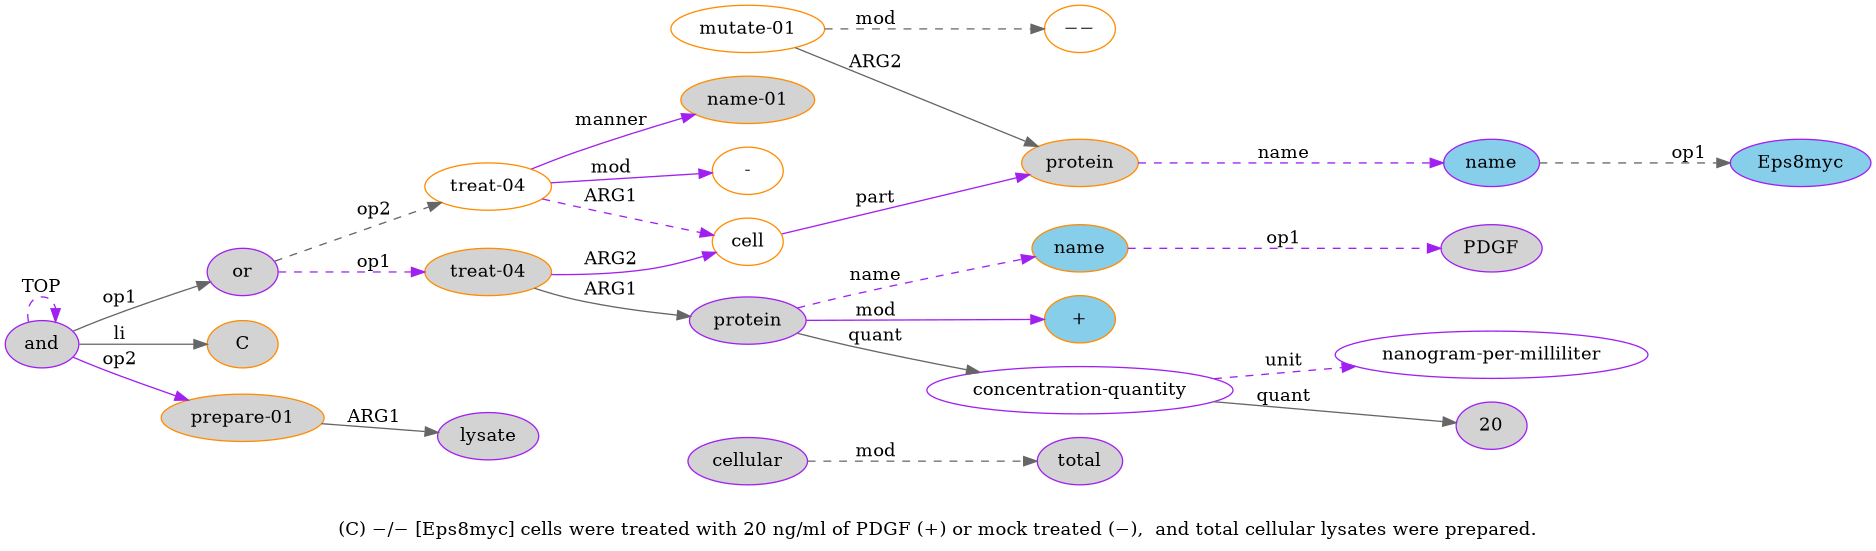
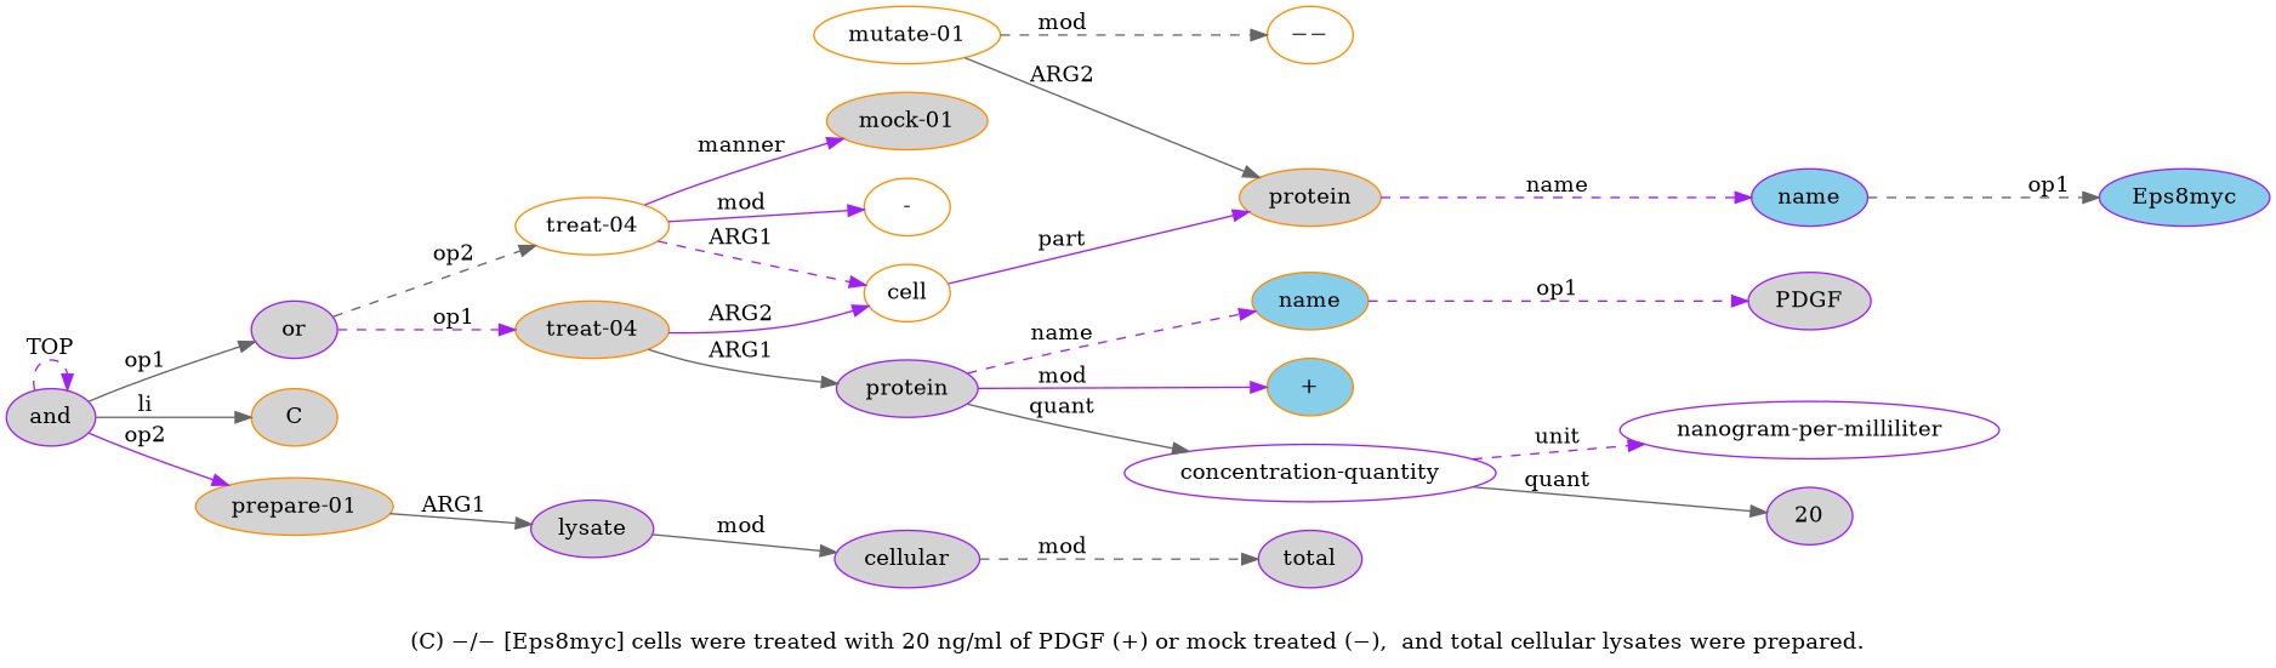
  digraph {
    label="(C) −/− [Eps8myc] cells were treated with 20 ng/ml of PDGF (+) or mock treated (−),  and total cellular lysates were prepared."
    rankdir=LR
    node [color=darkorange fillcolor=lightgrey gold_ind=-1 gold_label="treat-04" style=filled test_ind=-1 test_label="treat-04"]
    edge [color=purple gold_label=mod style=solid test_label=mod]
    n1 [fillcolor=white gold_label="−−" label="−−" test_label="−−"]
    n2 [color=purple gold_label=PDGF label=PDGF test_label=PDGF]
    n3 [color=purple gold_ind=15 gold_label=cellular label=cellular test_ind=15 test_label=cellular]
    n4 [color=purple gold_ind=16 gold_label=total label=total test_ind=16 test_label=total]
    n5 [color=purple gold_ind=14 gold_label=lysate label=lysate test_ind=14 test_label=lysate]
    n6 [gold_ind=17 gold_label=C label=C test_ind=17 test_label=C]
    n7 [fillcolor=white gold_ind=11 label="treat-04" test_ind=11]
-   n8 [gold_ind=12 gold_label="mock-01" label="name-01" test_ind=12 test_label="mock-01"]
+   n8 [gold_ind=12 gold_label="mock-01" label="mock-01" test_ind=12 test_label="mock-01"]
    n9 [fillcolor=white gold_label="-" label="-" test_label="-"]
    n10 [fillcolor=white gold_ind=7 gold_label=cell label=cell test_ind=7 test_label=cell]
    n11 [gold_ind=8 gold_label=protein label=protein test_ind=8 test_label=protein]
    n12 [color=purple fillcolor=skyblue gold_ind=9 gold_label=name label=name test_ind=9 test_label=name]
    n13 [fillcolor=white gold_ind=10 gold_label="mutate-01" label="mutate-01" test_ind=10 test_label="mutate-01"]
    n14 [color=purple fillcolor=skyblue gold_label=Eps8myc label=Eps8myc test_label=Eps8myc]
    n15 [gold_ind=13 gold_label="prepare-01" label="prepare-01" test_ind=13 test_label="prepare-01"]
    n16 [color=purple gold_label=20 label=20 test_label=20]
    n17 [color=purple gold_ind=1 gold_label=or label=or test_ind=1 test_label=or]
    n18 [gold_ind=2 label="treat-04" test_ind=2]
    n19 [color=purple gold_ind=3 gold_label=protein label=protein test_ind=3 test_label=protein]
    n20 [color=purple fillcolor=white gold_ind=5 gold_label="concentration-quantity" label="concentration-quantity" test_ind=5 test_label="concentration-quantity"]
    n21 [fillcolor=skyblue gold_ind=4 gold_label=name label=name test_ind=4 test_label=name]
    n22 [fillcolor=skyblue gold_label="+" label="+" test_label="+"]
    n23 [color=purple gold_ind=0 gold_label=and label=and test_ind=0 test_label=and]
    n24 [color=purple fillcolor=white gold_ind=6 gold_label="nanogram-per-milliliter" label="nanogram-per-milliliter" test_ind=6 test_label="nanogram-per-milliliter"]
    n3 -> n4 [color=gray40 label=mod style=dashed]
+   n5 -> n3 [color=gray40 label=mod]
    n7 -> n8 [gold_label=manner label=manner test_label=manner]
    n7 -> n9 [label=mod]
    n7 -> n10 [gold_label=ARG1 label=ARG1 style=dashed test_label=ARG1]
    n10 -> n11 [gold_label=part label=part test_label=part]
    n11 -> n12 [gold_label=name label=name style=dashed test_label=name]
    n12 -> n14 [color=gray40 gold_label=op1 label=op1 style=dashed test_label=op1]
    n13 -> n1 [color=gray40 label=mod style=dashed]
    n13 -> n11 [color=gray40 gold_label=ARG2 label=ARG2 test_label=ARG2]
    n15 -> n5 [color=gray40 gold_label=ARG1 label=ARG1 test_label=ARG1]
    n17 -> n7 [color=gray40 gold_label=op2 label=op2 style=dashed test_label=op2]
    n17 -> n18 [gold_label=op1 label=op1 style=dashed test_label=op1]
    n18 -> n10 [gold_label=ARG2 label=ARG2 test_label=ARG2]
    n18 -> n19 [color=gray40 gold_label=ARG1 label=ARG1 test_label=ARG1]
    n19 -> n20 [color=gray40 gold_label=quant label=quant test_label=quant]
    n19 -> n21 [gold_label=name label=name style=dashed test_label=name]
    n19 -> n22 [label=mod]
    n20 -> n16 [color=gray40 gold_label=quant label=quant test_label=quant]
    n20 -> n24 [gold_label=unit label=unit style=dashed test_label=unit]
    n21 -> n2 [gold_label=op1 label=op1 style=dashed test_label=op1]
    n23 -> n6 [color=gray40 gold_label=li label=li test_label=li]
    n23 -> n15 [gold_label=op2 label=op2 test_label=op2]
    n23 -> n17 [color=gray40 gold_label=op1 label=op1 test_label=op1]
    n23 -> n23 [gold_label=TOP label=TOP style=dashed test_label=TOP]
  }
